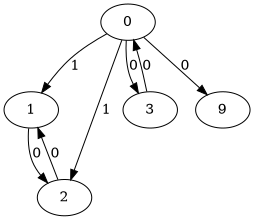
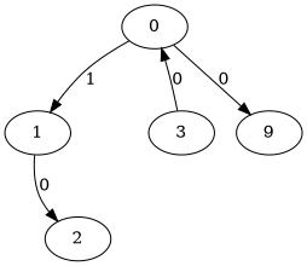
  digraph {
    0
    1
    2
    3
    n5 [label=9]
    0 -> 1 [label=1]
-   0 -> 2 [label=1]
-   0 -> 3 [label=0]
    0 -> n5 [label=0]
    1 -> 2 [label=0]
-   2 -> 1 [label=0]
    3 -> 0 [label=0]
  }
